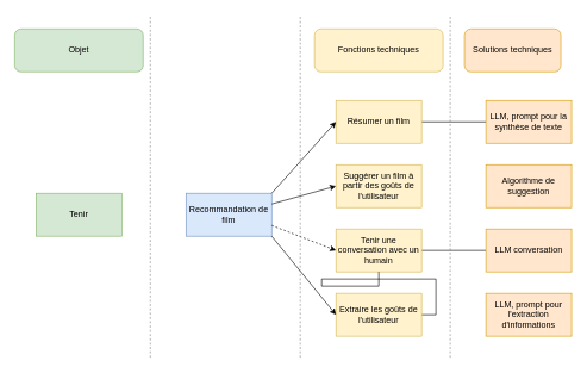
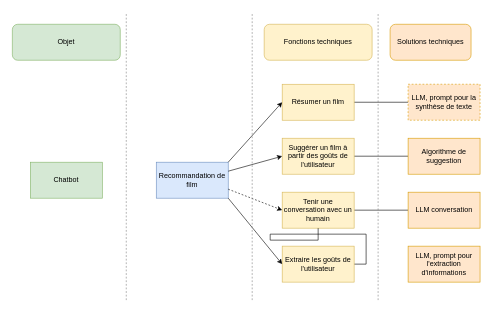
  <mxCell id="0" />
  <mxCell id="1" parent="0" />
  <mxCell id="2" value="Objet" style="rounded=1;whiteSpace=wrap;html=1;fillColor=#d5e8d4;strokeColor=#82b366;" vertex="1" parent="1"><mxGeometry x="20" y="40" width="180" height="60" as="geometry" /></mxCell>
  <mxCell id="3" value="Fonctions techniques" style="rounded=1;whiteSpace=wrap;html=1;fillColor=#fff2cc;strokeColor=#d6b656;" vertex="1" parent="1"><mxGeometry x="440" y="40" width="180" height="60" as="geometry" /></mxCell>
  <mxCell id="4" value="Solutions techniques" style="rounded=1;whiteSpace=wrap;html=1;fillColor=#ffe6cc;strokeColor=#d79b00;" vertex="1" parent="1"><mxGeometry x="650" y="40" width="135" height="60" as="geometry" /></mxCell>
- <mxCell id="5" value="Tenir" style="rounded=0;whiteSpace=wrap;html=1;fillColor=#d5e8d4;strokeColor=#82b366;" vertex="1" parent="1"><mxGeometry x="50" y="270" width="120" height="60" as="geometry" /></mxCell>
+ <mxCell id="5" value="Chatbot" style="rounded=0;whiteSpace=wrap;html=1;fillColor=#d5e8d4;strokeColor=#82b366;" vertex="1" parent="1"><mxGeometry x="50" y="270" width="120" height="60" as="geometry" /></mxCell>
  <mxCell id="6" value="Recommandation de film" style="rounded=0;whiteSpace=wrap;html=1;fillColor=#dae8fc;strokeColor=#6c8ebf;" vertex="1" parent="1"><mxGeometry x="260" y="270" width="120" height="60" as="geometry" /></mxCell>
  <mxCell id="7" style="edgeStyle=orthogonalEdgeStyle;rounded=0;orthogonalLoop=1;jettySize=auto;html=1;exitX=1;exitY=0.5;exitDx=0;exitDy=0;entryX=0;entryY=0.5;entryDx=0;entryDy=0;endArrow=none;endFill=0;" edge="1" parent="1" source="8" target="17"><mxGeometry relative="1" as="geometry" /></mxCell>
  <mxCell id="8" value="&lt;div&gt;Tenir une conversation avec un humain&lt;/div&gt;" style="rounded=0;whiteSpace=wrap;html=1;fillColor=#fff2cc;strokeColor=#d6b656;" vertex="1" parent="1"><mxGeometry x="470" y="320" width="120" height="60" as="geometry" /></mxCell>
+ <mxCell id="9" style="edgeStyle=orthogonalEdgeStyle;rounded=0;orthogonalLoop=1;jettySize=auto;html=1;exitX=1;exitY=0.5;exitDx=0;exitDy=0;entryX=0;entryY=0.5;entryDx=0;entryDy=0;endArrow=none;endFill=0;" edge="1" parent="1" source="10" target="16"><mxGeometry relative="1" as="geometry" /></mxCell>
  <mxCell id="10" value="&lt;div&gt;Suggérer un film à partir des goûts de l'utilisateur&lt;/div&gt;" style="rounded=0;whiteSpace=wrap;html=1;fillColor=#fff2cc;strokeColor=#d6b656;" vertex="1" parent="1"><mxGeometry x="470" y="230" width="120" height="60" as="geometry" /></mxCell>
  <mxCell id="11" style="edgeStyle=orthogonalEdgeStyle;rounded=0;orthogonalLoop=1;jettySize=auto;html=1;exitX=1;exitY=0.5;exitDx=0;exitDy=0;endArrow=none;endFill=0;" edge="1" parent="1" source="12" target="8"><mxGeometry relative="1" as="geometry" /></mxCell>
  <mxCell id="12" value="Extraire les goûts de l'utilisateur" style="rounded=0;whiteSpace=wrap;html=1;fillColor=#fff2cc;strokeColor=#d6b656;" vertex="1" parent="1"><mxGeometry x="470" y="410" width="120" height="60" as="geometry" /></mxCell>
  <mxCell id="13" style="edgeStyle=orthogonalEdgeStyle;rounded=0;orthogonalLoop=1;jettySize=auto;html=1;exitX=1;exitY=0.5;exitDx=0;exitDy=0;entryX=0;entryY=0.5;entryDx=0;entryDy=0;endArrow=none;endFill=0;" edge="1" parent="1" source="14" target="15"><mxGeometry relative="1" as="geometry" /></mxCell>
  <mxCell id="14" value="Résumer un film" style="rounded=0;whiteSpace=wrap;html=1;fillColor=#fff2cc;strokeColor=#d6b656;" vertex="1" parent="1"><mxGeometry x="470" y="140" width="120" height="60" as="geometry" /></mxCell>
- <mxCell id="15" value="LLM, prompt pour la synthèse de texte" style="rounded=0;whiteSpace=wrap;html=1;fillColor=#ffe6cc;strokeColor=#d79b00;" vertex="1" parent="1"><mxGeometry x="680" y="140" width="120" height="60" as="geometry" /></mxCell>
+ <mxCell id="15" value="LLM, prompt pour la synthèse de texte" style="rounded=0;whiteSpace=wrap;html=1;fillColor=#ffe6cc;strokeColor=#d79b00;dashed=1;" vertex="1" parent="1"><mxGeometry x="680" y="140" width="120" height="60" as="geometry" /></mxCell>
  <mxCell id="16" value="Algorithme de suggestion" style="rounded=0;whiteSpace=wrap;html=1;fillColor=#ffe6cc;strokeColor=#d79b00;" vertex="1" parent="1"><mxGeometry x="680" y="230" width="120" height="60" as="geometry" /></mxCell>
  <mxCell id="17" value="LLM conversation" style="rounded=0;whiteSpace=wrap;html=1;fillColor=#ffe6cc;strokeColor=#d79b00;" vertex="1" parent="1"><mxGeometry x="680" y="320" width="120" height="60" as="geometry" /></mxCell>
  <mxCell id="18" value="LLM, prompt pour l'extraction d'informations" style="rounded=0;whiteSpace=wrap;html=1;fillColor=#ffe6cc;strokeColor=#d79b00;" vertex="1" parent="1"><mxGeometry x="680" y="410" width="120" height="60" as="geometry" /></mxCell>
  <mxCell id="19" value="" style="endArrow=classic;html=1;rounded=0;exitX=1;exitY=0;exitDx=0;exitDy=0;entryX=0;entryY=0.5;entryDx=0;entryDy=0;" edge="1" parent="1" source="6" target="14"><mxGeometry width="50" height="50" relative="1" as="geometry"><mxPoint x="330" y="310" as="sourcePoint" /><mxPoint x="380" y="260" as="targetPoint" /></mxGeometry></mxCell>
  <mxCell id="20" value="" style="endArrow=classic;html=1;rounded=0;exitX=1;exitY=0.25;exitDx=0;exitDy=0;entryX=0;entryY=0.5;entryDx=0;entryDy=0;" edge="1" parent="1" source="6" target="10"><mxGeometry width="50" height="50" relative="1" as="geometry"><mxPoint x="330" y="310" as="sourcePoint" /><mxPoint x="380" y="260" as="targetPoint" /></mxGeometry></mxCell>
  <mxCell id="21" value="" style="endArrow=classic;html=1;rounded=0;exitX=1;exitY=0.75;exitDx=0;exitDy=0;entryX=0;entryY=0.5;entryDx=0;entryDy=0;dashed=1;" edge="1" parent="1" source="6" target="8"><mxGeometry width="50" height="50" relative="1" as="geometry"><mxPoint x="330" y="310" as="sourcePoint" /><mxPoint x="380" y="260" as="targetPoint" /></mxGeometry></mxCell>
  <mxCell id="22" value="" style="endArrow=classic;html=1;rounded=0;exitX=1;exitY=1;exitDx=0;exitDy=0;entryX=0;entryY=0.5;entryDx=0;entryDy=0;" edge="1" parent="1" source="6" target="12"><mxGeometry width="50" height="50" relative="1" as="geometry"><mxPoint x="330" y="310" as="sourcePoint" /><mxPoint x="380" y="260" as="targetPoint" /></mxGeometry></mxCell>
  <mxCell id="23" value="" style="endArrow=none;html=1;dashed=1;jumpSize=9;jumpStyle=none;shadow=0;rounded=0;strokeColor=#808080;" edge="1" parent="1"><mxGeometry width="50" height="50" relative="1" as="geometry"><mxPoint x="210" y="500" as="sourcePoint" /><mxPoint x="210" y="20" as="targetPoint" /></mxGeometry></mxCell>
  <mxCell id="24" value="" style="endArrow=none;html=1;dashed=1;jumpSize=9;jumpStyle=none;shadow=0;rounded=0;strokeColor=#808080;" edge="1" parent="1"><mxGeometry width="50" height="50" relative="1" as="geometry"><mxPoint x="420" y="500" as="sourcePoint" /><mxPoint x="420" y="20" as="targetPoint" /></mxGeometry></mxCell>
  <mxCell id="25" value="" style="endArrow=none;html=1;dashed=1;jumpSize=9;jumpStyle=none;shadow=0;rounded=0;strokeColor=#808080;" edge="1" parent="1"><mxGeometry width="50" height="50" relative="1" as="geometry"><mxPoint x="630" y="500" as="sourcePoint" /><mxPoint x="630" y="20" as="targetPoint" /></mxGeometry></mxCell>
